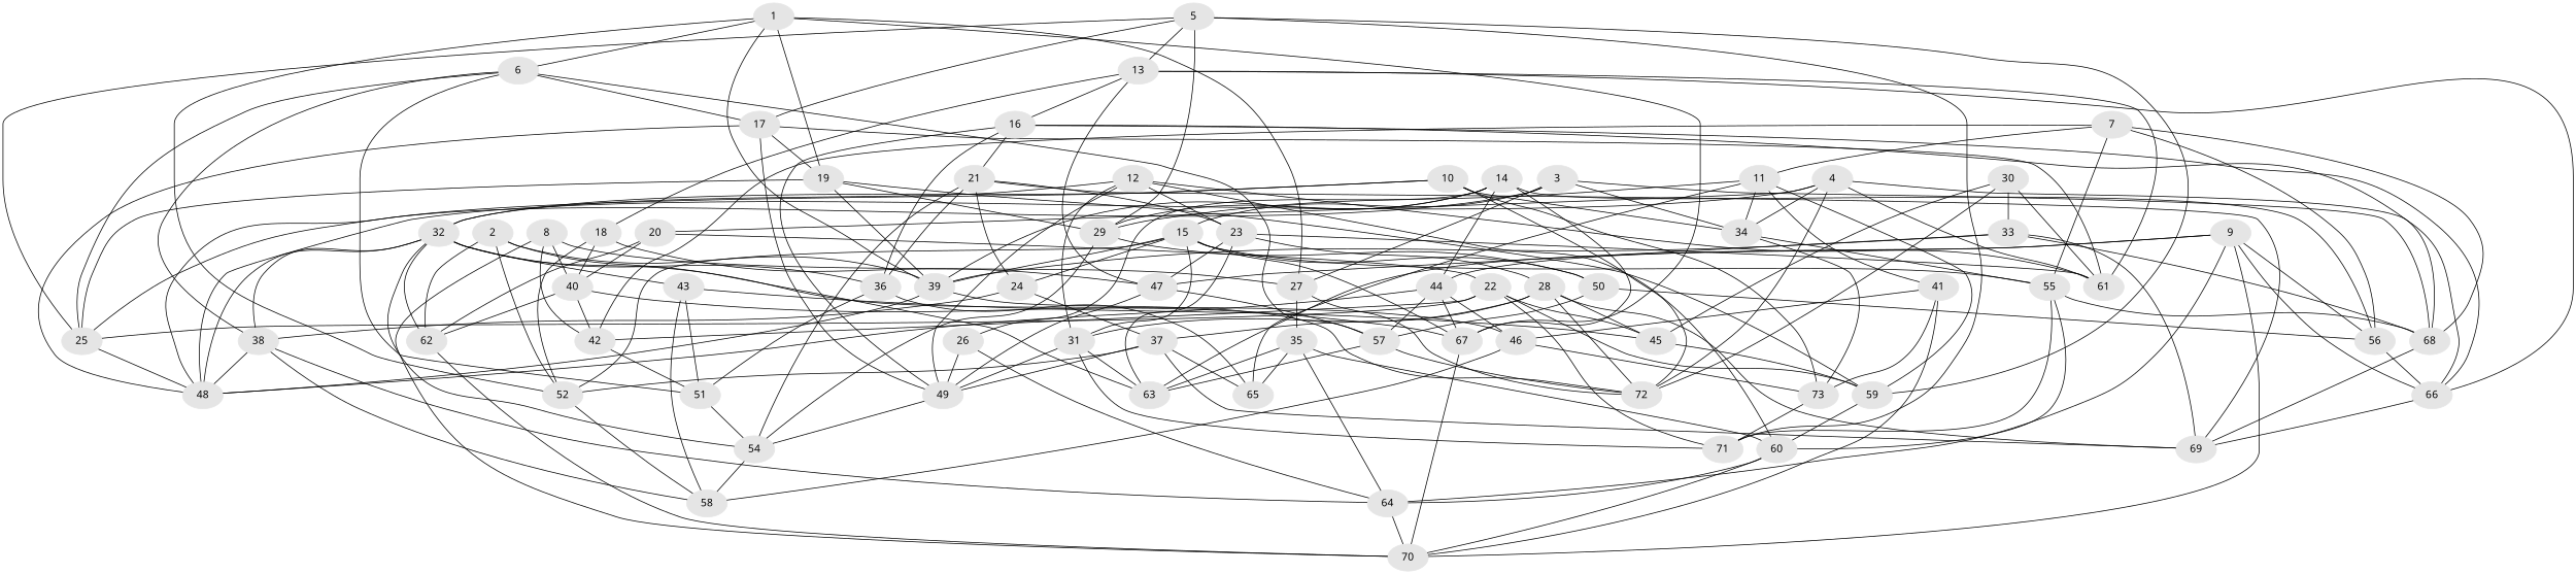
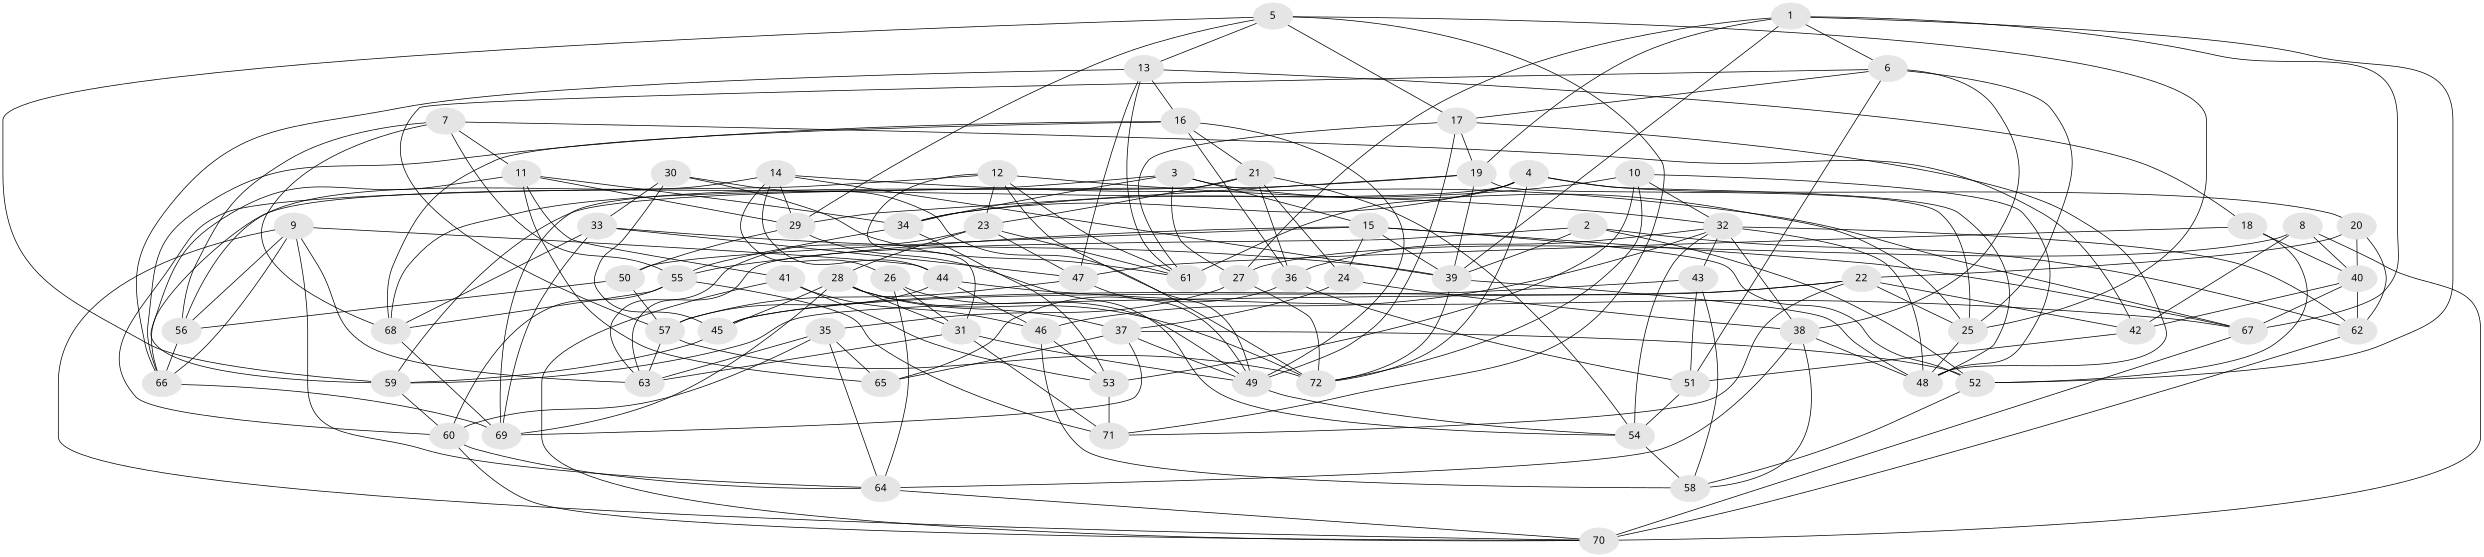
  graph {
    fontname="Noto Sans"
    node [color=gray90 fontname="Noto Sans" style=filled]
    edge [fontname="Noto Sans" weight=1.0]
    1
    6
    19
    27
    39
    52
    67
    25
    17
    38
    51
    57
    29
    59
    72
    35
    48
    58
    70
    2
    62
    63
    3
    15
    34
    68
    55
    24
    50
-   53 [label=73]
+   53
    69
    4
    20
    61
    66
    40
    22
    5
    13
    71
    16
    18
    47
    49
    54
    60
    64
    7
    11
    42
    56
    41
    65
    8
    9
    44
    46
    10
    32
    36
    43
    12
    23
    31
    28
    21
    14
    26
    37
    45
    30
    33
    1 -- 6
    1 -- 19
    1 -- 27
    1 -- 39
    1 -- 52
    1 -- 67
    6 -- 25
    6 -- 17
    6 -- 38
    6 -- 51
    6 -- 57
    19 -- 39
    19 -- 25
    19 -- 29
    19 -- 59
    27 -- 72
    27 -- 35 [weight=2.0]
    39 -- 72
    39 -- 48
    52 -- 58
    67 -- 70
    25 -- 48
    17 -- 19
    17 -- 48
    17 -- 61
    17 -- 49
    38 -- 48
    38 -- 58
    38 -- 64
    51 -- 54
    57 -- 72
    57 -- 63
    29 -- 50
    29 -- 54
    59 -- 60
    35 -- 63
    35 -- 60
    35 -- 64
    35 -- 65
    2 -- 39
    2 -- 52
    2 -- 62
    2 -- 63
    62 -- 70 [weight=2.0]
    3 -- 27
    3 -- 25
    3 -- 15
    3 -- 34
    3 -- 68
    15 -- 39
    15 -- 52
    15 -- 67
    15 -- 55
    15 -- 24
    15 -- 50
    34 -- 55
    34 -- 53
    68 -- 69
    55 -- 68
    55 -- 71
    55 -- 60
    24 -- 38
    24 -- 37
    50 -- 57
    50 -- 56
    53 -- 71
    4 -- 72
    4 -- 48
    4 -- 34
    4 -- 20
    4 -- 61
    4 -- 66
    20 -- 62
    20 -- 40
    20 -- 22
    66 -- 69
    40 -- 67
    40 -- 62
    40 -- 42
    22 -- 25
    22 -- 59
    22 -- 71
    22 -- 42
    22 -- 45
    5 -- 25
    5 -- 17
    5 -- 29
    5 -- 59
    5 -- 13
    5 -- 71
    13 -- 61
    13 -- 66
    13 -- 16
    13 -- 18
    13 -- 47
    16 -- 68
    16 -- 66
    16 -- 49
    16 -- 36
    16 -- 21
    18 -- 52
    18 -- 40
    18 -- 47
    47 -- 57
    47 -- 49
    49 -- 54
    54 -- 58
    60 -- 70
    60 -- 64
    64 -- 70
    7 -- 68
    7 -- 55
    7 -- 11
    7 -- 42
    7 -- 56 [weight=2.0]
    11 -- 29
    11 -- 59
    11 -- 34
    11 -- 41
    11 -- 65
    42 -- 51 [weight=2.0]
    56 -- 66
    41 -- 70
    41 -- 53
    41 -- 46
    8 -- 27
    8 -- 70
    8 -- 40
    8 -- 42
    9 -- 70
    9 -- 63
    9 -- 66
    9 -- 64
    9 -- 56
    9 -- 44
    44 -- 67
    44 -- 57
-   44 -- 48
    44 -- 46
    46 -- 58 [weight=2.0]
    46 -- 53
    10 -- 72
    10 -- 48
    10 -- 34
    10 -- 53 [weight=2.0]
    10 -- 32
    32 -- 38
    32 -- 48
    32 -- 62
    32 -- 54
    32 -- 46
    32 -- 36 [weight=2.0]
    32 -- 43
    36 -- 51
    36 -- 65
    43 -- 51
    43 -- 58
    43 -- 45
    12 -- 61
    12 -- 49
    12 -- 60
    12 -- 32
    12 -- 23
    12 -- 31
    23 -- 63
    23 -- 61
    23 -- 47
    23 -- 28
    31 -- 63
    31 -- 71
    31 -- 49
    28 -- 72
    28 -- 69
    28 -- 31
    28 -- 37
    28 -- 45
    21 -- 24
    21 -- 69
    21 -- 54
    21 -- 36
    21 -- 23
    14 -- 39
    14 -- 67
    14 -- 29
    14 -- 56
    14 -- 44
    14 -- 26
    26 -- 49
    26 -- 64
-   15 -- 31
+   26 -- 31
    37 -- 52
    37 -- 69
    37 -- 49
    37 -- 65
    45 -- 59
    30 -- 72 [weight=2.0]
    30 -- 61
    30 -- 45
    30 -- 33 [weight=2.0]
    33 -- 39
    33 -- 68
    33 -- 69
    33 -- 47
  }
